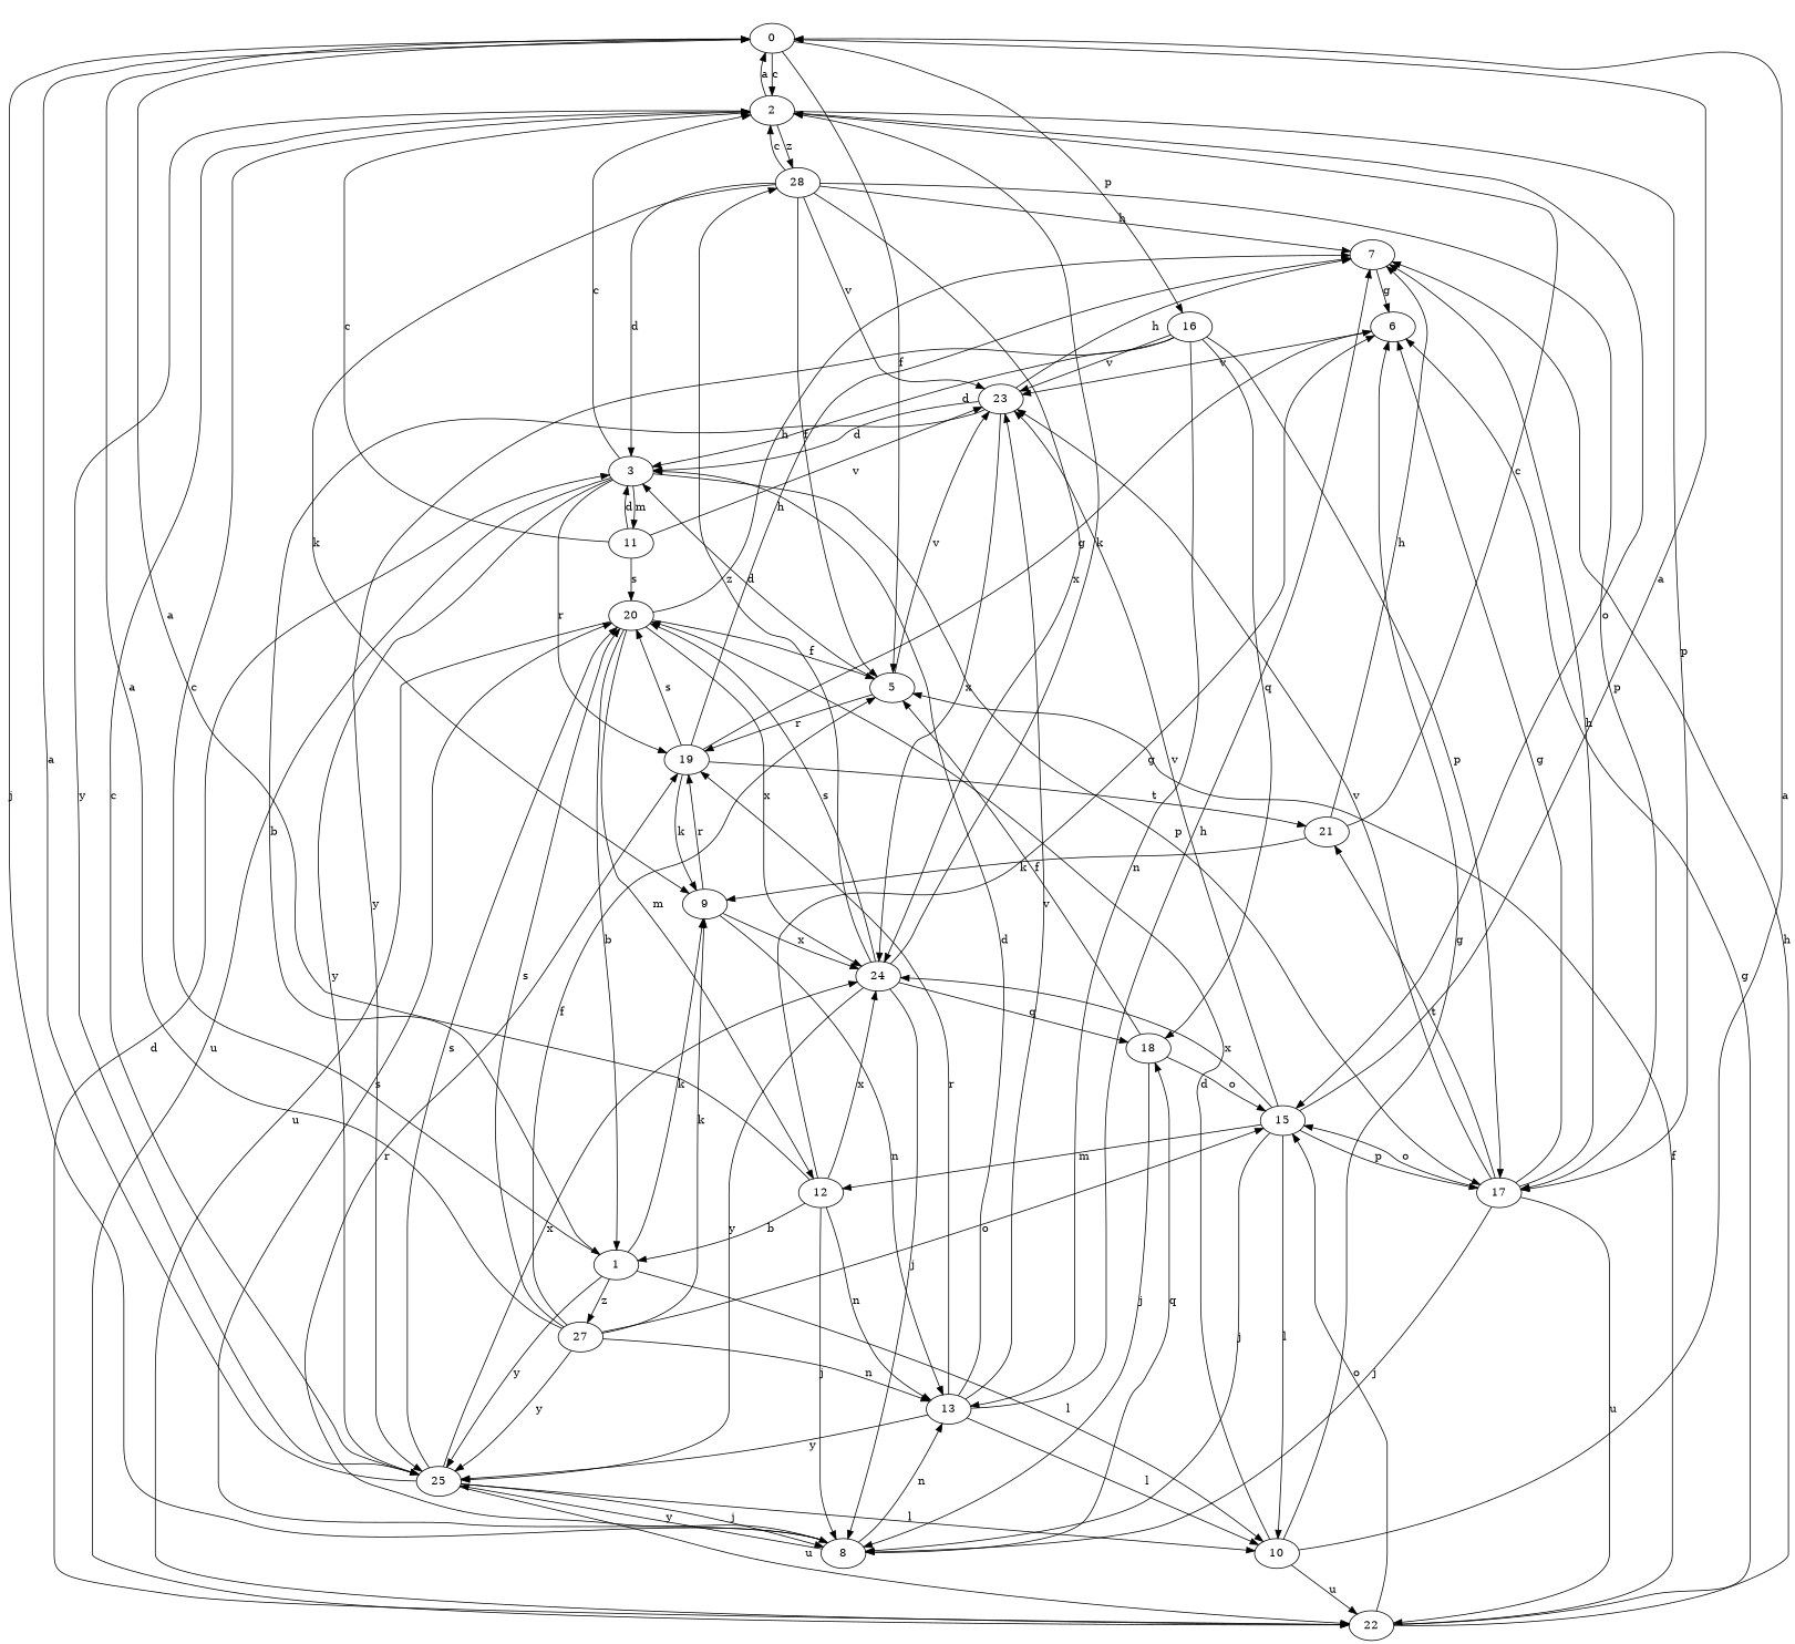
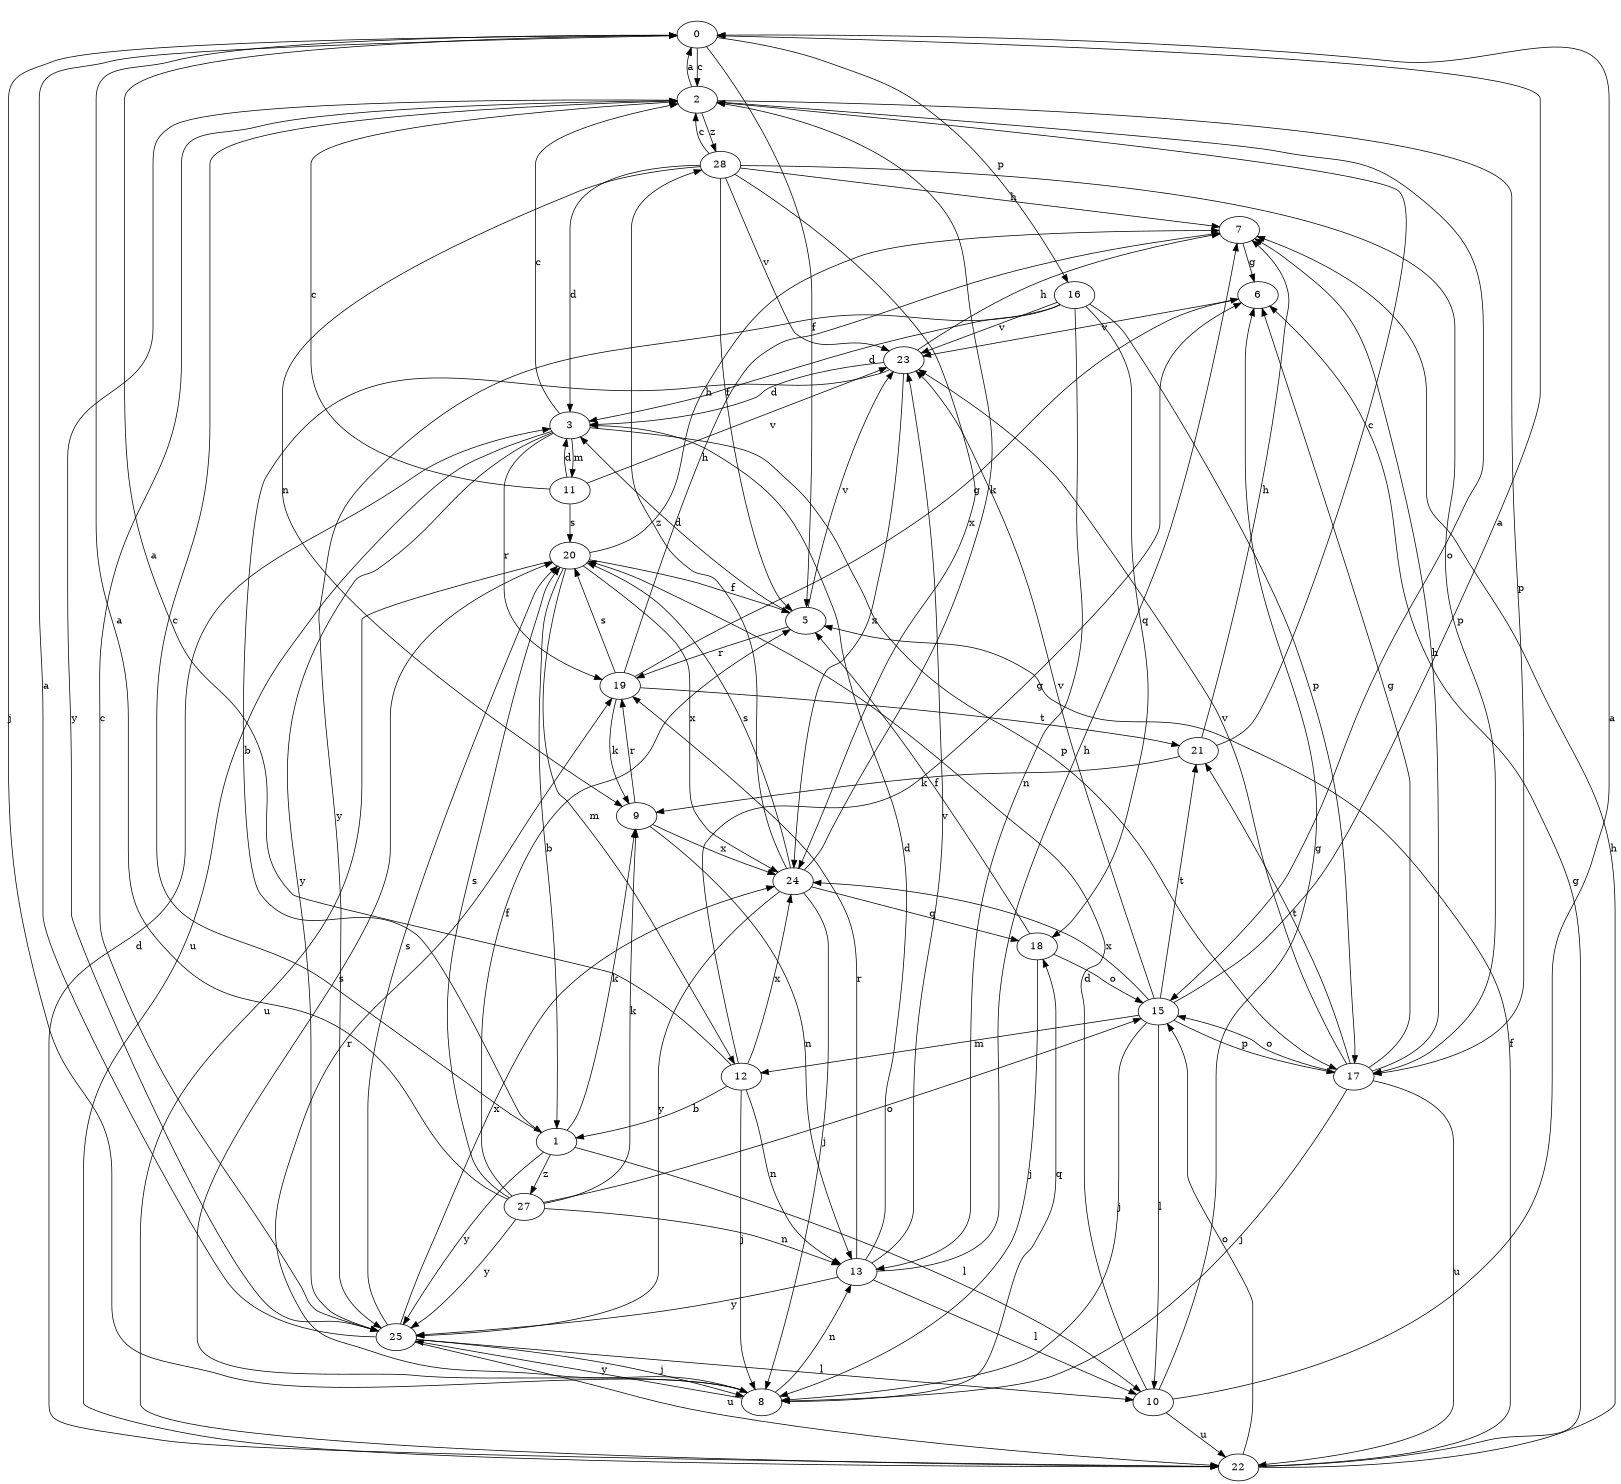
  strict digraph {
    0
    2
    5
    8
    16
    25
    15
    17
    28
    3
    19
    23
    13
    18
    20
    1
    9
    10
    27
    24
    22
    6
    12
    21
    7
    11
    0 -> 2 [label=c]
    0 -> 5 [label=f]
    0 -> 8 [label=j]
    0 -> 16 [label=p]
    2 -> 0 [label=a]
    2 -> 25 [label=y]
    2 -> 15 [label=o]
    2 -> 17 [label=p]
    2 -> 28 [label=z]
    5 -> 3 [label=d]
    5 -> 19 [label=r]
    5 -> 23 [label=v]
    8 -> 25 [label=y]
    8 -> 19 [label=r]
    8 -> 13 [label=n]
    8 -> 18 [label=q]
    8 -> 20 [label=s]
    16 -> 25 [label=y]
    16 -> 17 [label=p]
    16 -> 3 [label=d]
    16 -> 23 [label=v]
    16 -> 13 [label=n]
    16 -> 18 [label=q]
    25 -> 0 [label=a]
    25 -> 2 [label=c]
    25 -> 8 [label=j]
    25 -> 20 [label=s]
    25 -> 10 [label=l]
    25 -> 24 [label=x]
    25 -> 22 [label=u]
    15 -> 0 [label=a]
    15 -> 8 [label=j]
    15 -> 17 [label=p]
    15 -> 23 [label=v]
    15 -> 10 [label=l]
    15 -> 24 [label=x]
    15 -> 12 [label=m]
+   15 -> 21 [label=t]
    17 -> 8 [label=j]
    17 -> 15 [label=o]
    17 -> 23 [label=v]
    17 -> 22 [label=u]
    17 -> 6 [label=g]
    17 -> 21 [label=t]
    17 -> 7 [label=h]
    28 -> 2 [label=c]
    28 -> 5 [label=f]
    28 -> 17 [label=p]
    28 -> 3 [label=d]
    28 -> 23 [label=v]
-   28 -> 9 [label=k]
+   28 -> 9 [label=n]
    28 -> 24 [label=x]
    28 -> 7 [label=h]
    3 -> 2 [label=c]
    3 -> 25 [label=y]
    3 -> 17 [label=p]
    3 -> 19 [label=r]
    3 -> 22 [label=u]
    3 -> 11 [label=m]
    19 -> 20 [label=s]
    19 -> 9 [label=k]
    19 -> 6 [label=g]
    19 -> 21 [label=t]
    19 -> 7 [label=h]
    23 -> 3 [label=d]
    23 -> 1 [label=b]
    23 -> 24 [label=x]
    23 -> 7 [label=h]
    13 -> 25 [label=y]
    13 -> 3 [label=d]
    13 -> 19 [label=r]
    13 -> 23 [label=v]
    13 -> 10 [label=l]
    13 -> 7 [label=h]
    18 -> 5 [label=f]
    18 -> 8 [label=j]
    18 -> 15 [label=o]
    20 -> 5 [label=f]
    20 -> 1 [label=b]
    20 -> 24 [label=x]
    20 -> 22 [label=u]
    20 -> 12 [label=m]
    20 -> 7 [label=h]
    1 -> 2 [label=c]
    1 -> 25 [label=y]
    1 -> 9 [label=k]
    1 -> 10 [label=l]
    1 -> 27 [label=z]
    9 -> 19 [label=r]
    9 -> 13 [label=n]
    9 -> 24 [label=x]
    10 -> 0 [label=a]
    10 -> 20 [label=d]
    10 -> 22 [label=u]
    10 -> 6 [label=g]
    27 -> 0 [label=a]
    27 -> 5 [label=f]
    27 -> 25 [label=y]
    27 -> 15 [label=o]
    27 -> 13 [label=n]
    27 -> 20 [label=s]
    27 -> 9 [label=k]
    24 -> 2 [label=k]
    24 -> 8 [label=j]
    24 -> 25 [label=y]
    24 -> 28 [label=z]
    24 -> 18 [label=q]
    24 -> 20 [label=s]
    22 -> 5 [label=f]
    22 -> 15 [label=o]
    22 -> 3 [label=d]
    22 -> 6 [label=g]
    22 -> 7 [label=h]
    6 -> 23 [label=v]
    12 -> 0 [label=a]
    12 -> 8 [label=j]
    12 -> 13 [label=n]
    12 -> 1 [label=b]
    12 -> 24 [label=x]
    12 -> 6 [label=g]
    21 -> 2 [label=c]
    21 -> 9 [label=k]
    21 -> 7 [label=h]
    7 -> 6 [label=g]
    11 -> 2 [label=c]
    11 -> 3 [label=d]
    11 -> 23 [label=v]
    11 -> 20 [label=s]
  }
